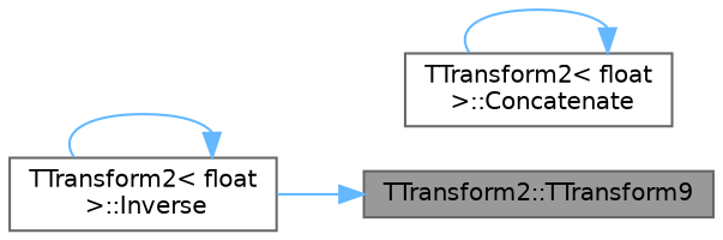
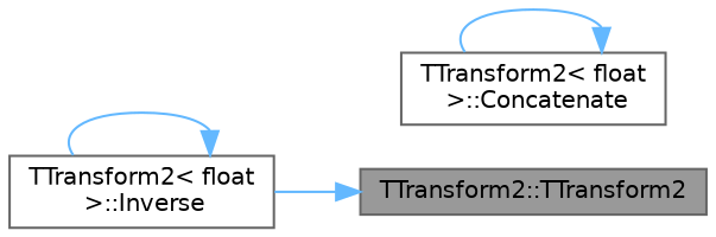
  digraph {
    rankdir=RL
    node [color=grey40 fillcolor=white fontname=Helvetica fontsize=10 shape=box style=filled]
    edge [color=steelblue1 dir=back fontname=Helvetica fontsize=10 labelfontname=Helvetica labelfontsize=10 style=solid]
-   n1 [color=gray40 fillcolor=grey60 fontcolor=black height=0.2 label="TTransform2::TTransform9" width=0.4]
+   n1 [color=gray40 fillcolor=grey60 fontcolor=black height=0.2 label="TTransform2::TTransform2" width=0.4]
    n2 [height=0.2 label="TTransform2\< float\l \>::Inverse" width=0.4]
    n3 [height=0.2 label="TTransform2\< float\l \>::Concatenate" width=0.4]
    n1 -> n2
    n2 -> n2
    n3 -> n3
  }
